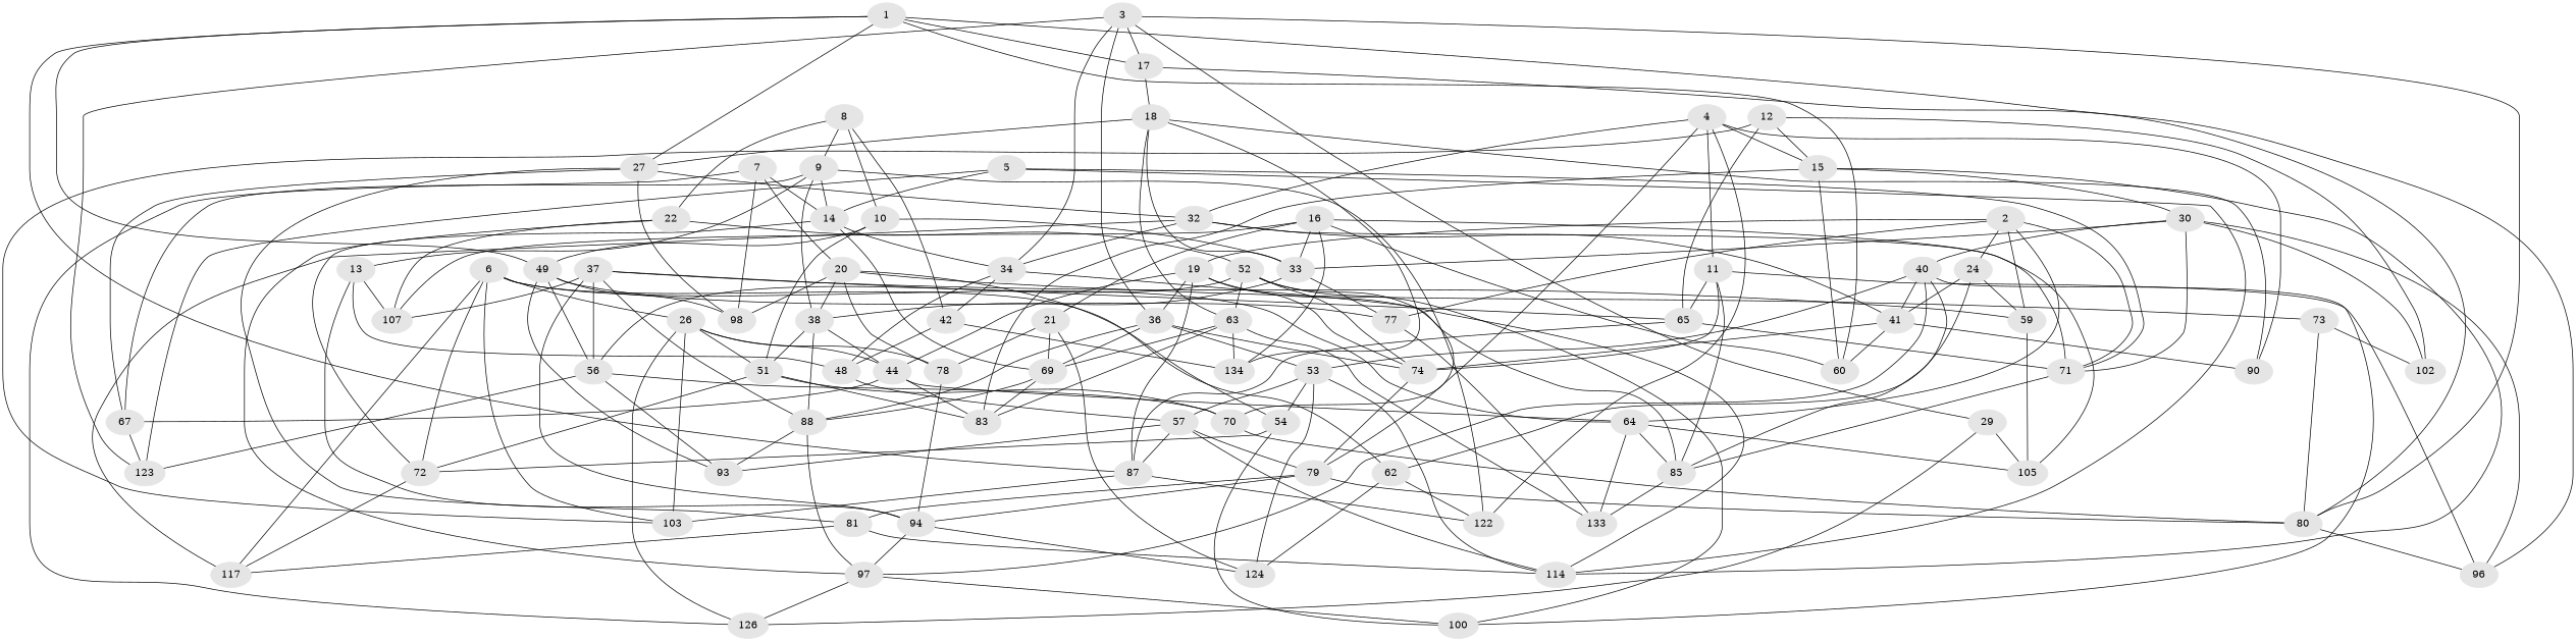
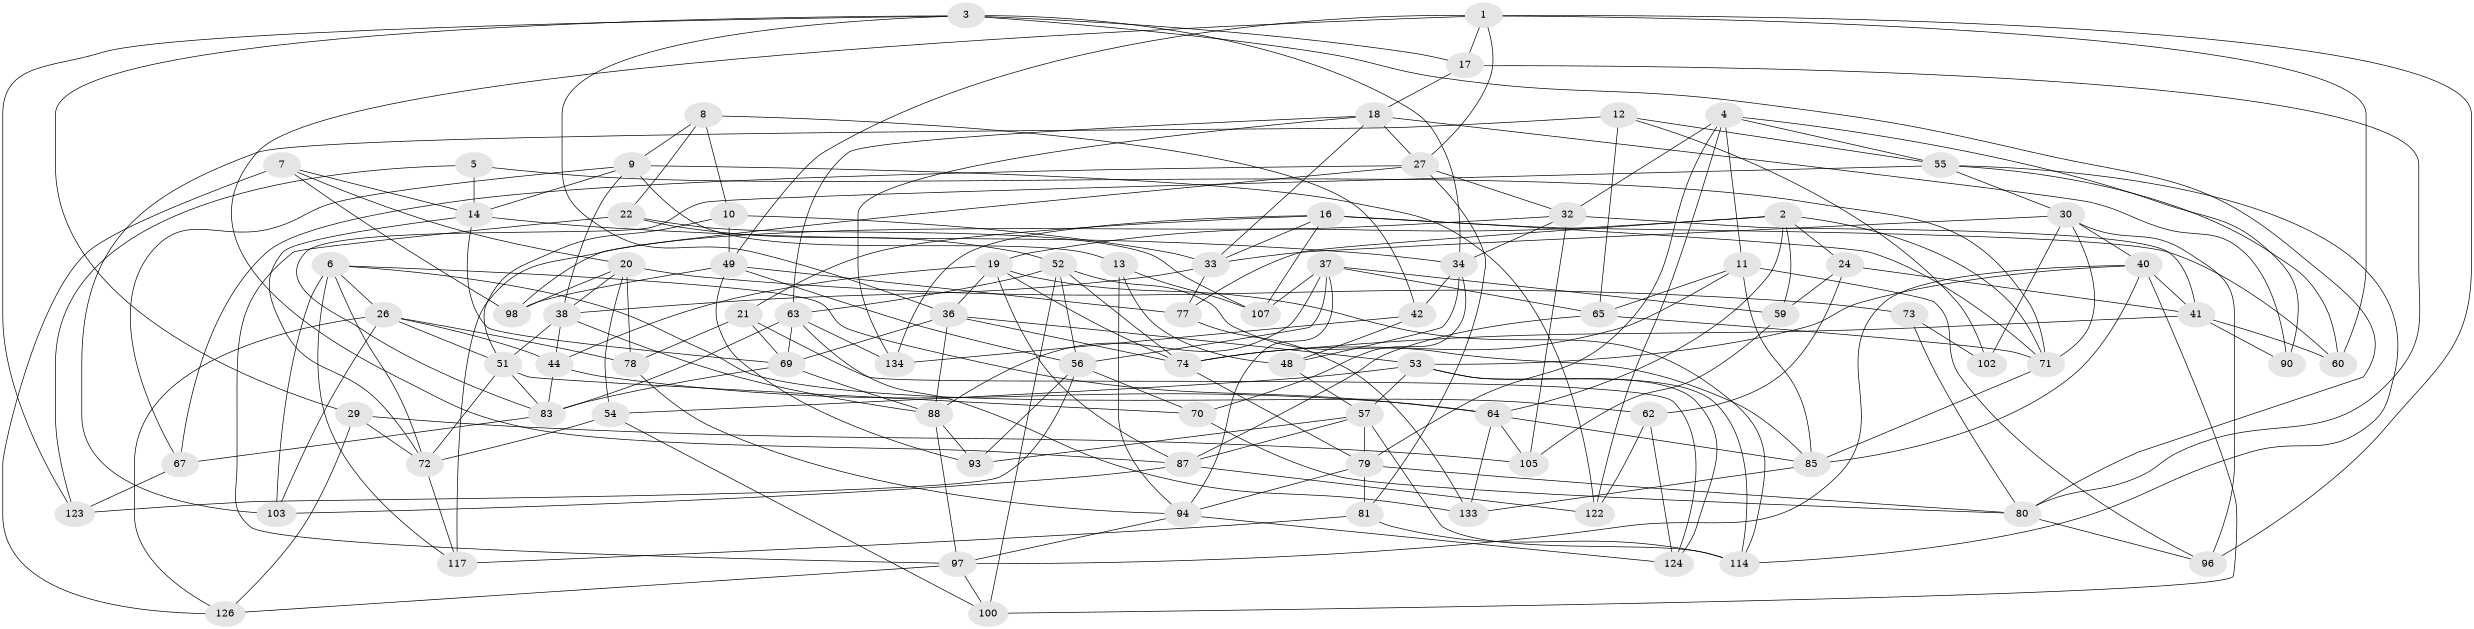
  graph {
    node [color=gray90 style=filled]
    1 [super="+111"]
    17
    27 [super="+45"]
    49 [super="+75"]
    60
    87 [super="+109"]
    96
    80 [super="+132"]
    18 [super="+35"]
    32 [super="+58"]
    98
    67
    81
    77
    56 [super="+101"]
    93
    122
    103
    2 [super="+25"]
    19 [super="+95"]
    24
    59
    64 [super="+125"]
    71 [super="+112"]
    36 [super="+50"]
    114 [super="+130"]
    74 [super="+116"]
    44 [super="+68"]
    62
    41 [super="+119"]
    105
    85 [super="+128"]
    133
    3 [super="+89"]
    29
    34 [super="+91"]
    123
    72 [super="+76"]
    126
    42
    48
    70
    69 [super="+121"]
    53 [super="+127"]
    88 [super="+118"]
    4 [super="+28"]
    11 [super="+108"]
-   15 [super="+39"]
+   15 [super="+39" label=55]
    79 [super="+106"]
    90
    65 [super="+129"]
    30 [super="+43"]
    83 [super="+115"]
    117
    94 [super="+113"]
    14 [super="+99"]
    5
    6 [super="+23"]
    26 [super="+31"]
    51 [super="+120"]
    78
    124
    7
    20 [super="+47"]
    38 [super="+46"]
    54
    73 [super="+110"]
    9 [super="+55"]
    13
    8
    10
    22
    33 [super="+61"]
    107
    52 [super="+86"]
    97 [super="+104"]
    134
    12
    102
    57 [super="+135"]
    40 [super="+131"]
    16 [super="+82"]
    21
    63 [super="+92"]
    100
    37 [super="+66"]
    1 -- 17
    1 -- 27
    1 -- 49
    1 -- 60
    1 -- 87
    1 -- 96
    17 -- 80
    17 -- 18
    27 -- 32
    27 -- 98
    27 -- 67
    27 -- 81
    49 -- 98
    49 -- 77
    49 -- 56
    49 -- 93
    87 -- 122
    87 -- 103
    80 -- 96
    18 -- 27
    18 -- 90
    18 -- 33
    18 -- 134
    18 -- 63
    32 -- 41
    32 -- 105
    32 -- 34
    32 -- 117
    67 -- 123
    81 -- 114
    81 -- 117
    77 -- 133
    56 -- 93
    56 -- 123
    56 -- 70
    2 -- 77
    2 -- 19
    2 -- 24
    2 -- 59
    2 -- 64
    2 -- 71
    19 -- 87
    19 -- 36
    19 -- 114
    19 -- 74
    19 -- 44
    24 -- 59
    24 -- 62
    24 -- 41
    59 -- 105
    64 -- 105
    64 -- 85
    64 -- 133
    71 -- 85
    36 -- 74
    36 -- 69
    36 -- 53
    36 -- 88
    74 -- 79
-   44 -- 67
+   83 -- 67
    44 -- 64
    44 -- 83
    62 -- 122
    62 -- 124
    41 -- 60
    41 -- 74
    41 -- 90
    85 -- 133
    3 -- 17
    3 -- 80
    3 -- 36
    3 -- 29
    3 -- 34
    3 -- 123
    29 -- 105
+   29 -- 72
    29 -- 126
    34 -- 42
    34 -- 48
    34 -- 70
    72 -- 117
    42 -- 48
    42 -- 134
    48 -- 57
    70 -- 80
    69 -- 88
    69 -- 83
    53 -- 114
    53 -- 124
    53 -- 54
    53 -- 57
    88 -- 93
    88 -- 97
    4 -- 32
    4 -- 122
    4 -- 11
    4 -- 15
    4 -- 79
    4 -- 90
    11 -- 96
    11 -- 74
    11 -- 85
    11 -- 65 [weight=2]
    15 -- 60
    15 -- 114
    15 -- 30
    15 -- 83
    79 -- 80
    79 -- 81
    79 -- 94
    65 -- 87
    65 -- 71
    30 -- 96
    30 -- 71
    30 -- 33
    30 -- 102
    30 -- 40
    94 -- 124
    94 -- 97
    14 -- 34
    14 -- 72
    14 -- 69
    5 -- 71
-   5 -- 114
    5 -- 123
    5 -- 14
    6 -- 103
    6 -- 64
    6 -- 62
    6 -- 72
    6 -- 117
    6 -- 26
    26 -- 103
    26 -- 44
    26 -- 126
    26 -- 51
    26 -- 78
    51 -- 72
    51 -- 70
    51 -- 83
    78 -- 94
    7 -- 98
    7 -- 126
    7 -- 14
    7 -- 20
    20 -- 98
    20 -- 78
    20 -- 38
    20 -- 54
    20 -- 73
    38 -- 44
    38 -- 88
    38 -- 51
    54 -- 72
    54 -- 100
    73 -- 80
    73 -- 102 [weight=2]
    9 -- 67
    9 -- 122
    9 -- 14
    9 -- 38
    9 -- 13
    13 -- 48
    13 -- 94
    13 -- 107
    8 -- 42
    8 -- 9
    8 -- 10
    8 -- 22
    10 -- 49
    10 -- 51
    10 -- 33
    22 -- 107
    22 -- 52
    22 -- 97
    33 -- 77
    33 -- 38
    52 -- 56
    52 -- 74
    52 -- 85
    52 -- 63
    52 -- 100
    97 -- 126
    97 -- 100
    12 -- 103
    12 -- 15
    12 -- 65
    12 -- 102
    57 -- 87
    57 -- 93
    57 -- 114
    57 -- 79
    40 -- 41
    40 -- 85
    40 -- 53
    40 -- 97
    40 -- 100
    16 -- 60
    16 -- 71
    16 -- 33
    16 -- 107
    16 -- 134
    16 -- 21
    21 -- 69
    21 -- 78
    21 -- 124
    63 -- 133
    63 -- 69
    63 -- 83
    63 -- 134
    37 -- 56
    37 -- 59
    37 -- 88
    37 -- 65
    37 -- 94
    37 -- 107
  }
